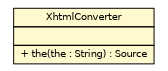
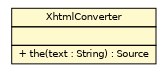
  digraph {
    nodesep=0.25
    ranksep=0.5
-   n1 [fontcolor=black fontname=Helvetica fontsize=10.0 label=<<table title="com.rexsl.test.XhtmlConverter" border="0" cellborder="1" cellspacing="0" cellpadding="2" port="p" bgcolor="lemonChiffon" href="./XhtmlConverter.html"> 		<tr><td><table border="0" cellspacing="0" cellpadding="1"> <tr><td align="center" balign="center"> XhtmlConverter </td></tr> 		</table></td></tr> 		<tr><td><table border="0" cellspacing="0" cellpadding="1"> <tr><td align="left" balign="left">  </td></tr> 		</table></td></tr> 		<tr><td><table border="0" cellspacing="0" cellpadding="1"> <tr><td align="left" balign="left"> + the(the : String) : Source </td></tr> 		</table></td></tr> 		</table>> shape=plaintext]
+   n1 [fontcolor=black fontname=Helvetica fontsize=10.0 label=<<table title="com.rexsl.test.XhtmlConverter" border="0" cellborder="1" cellspacing="0" cellpadding="2" port="p" bgcolor="lemonChiffon" href="./XhtmlConverter.html"> 		<tr><td><table border="0" cellspacing="0" cellpadding="1"> <tr><td align="center" balign="center"> XhtmlConverter </td></tr> 		</table></td></tr> 		<tr><td><table border="0" cellspacing="0" cellpadding="1"> <tr><td align="left" balign="left">  </td></tr> 		</table></td></tr> 		<tr><td><table border="0" cellspacing="0" cellpadding="1"> <tr><td align="left" balign="left"> + the(text : String) : Source </td></tr> 		</table></td></tr> 		</table>> shape=plaintext]
  }
